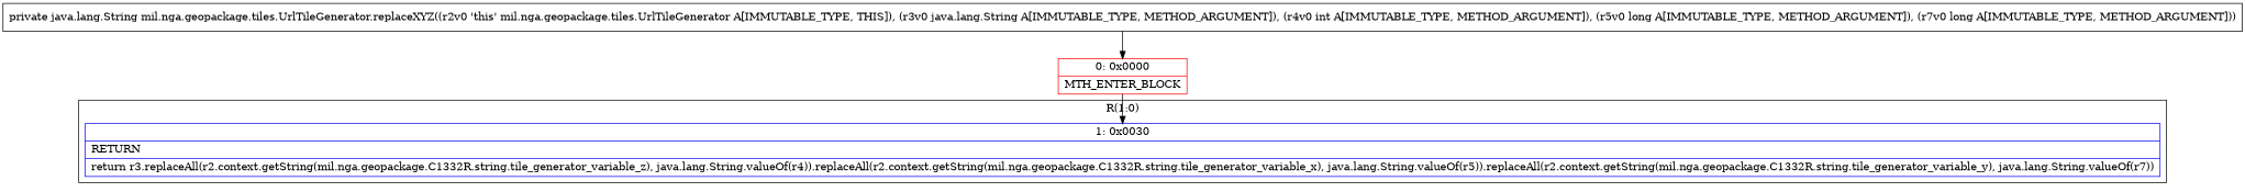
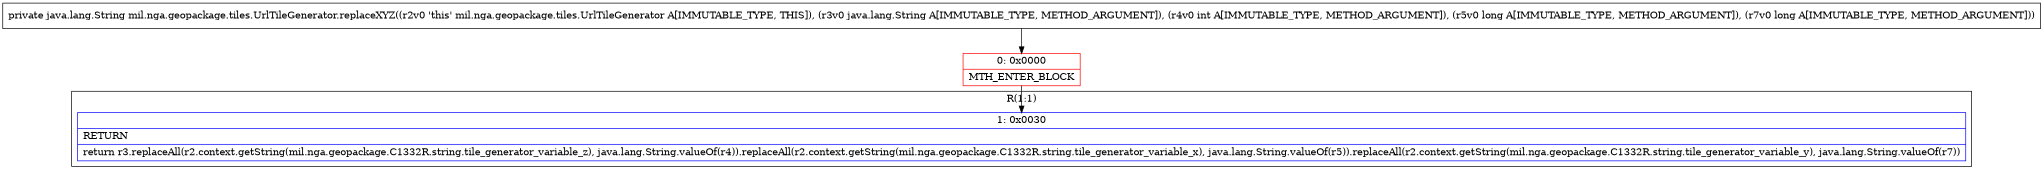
  digraph {
    node [shape=record]
    n1 [color=blue label="{1\:\ 0x0030|RETURN\l|return r3.replaceAll(r2.context.getString(mil.nga.geopackage.C1332R.string.tile_generator_variable_z), java.lang.String.valueOf(r4)).replaceAll(r2.context.getString(mil.nga.geopackage.C1332R.string.tile_generator_variable_x), java.lang.String.valueOf(r5)).replaceAll(r2.context.getString(mil.nga.geopackage.C1332R.string.tile_generator_variable_y), java.lang.String.valueOf(r7))\l}"]
    n2 [color=red label="{0\:\ 0x0000|MTH_ENTER_BLOCK\l}"]
    n3 [label="{private java.lang.String mil.nga.geopackage.tiles.UrlTileGenerator.replaceXYZ((r2v0 'this' mil.nga.geopackage.tiles.UrlTileGenerator A[IMMUTABLE_TYPE, THIS]), (r3v0 java.lang.String A[IMMUTABLE_TYPE, METHOD_ARGUMENT]), (r4v0 int A[IMMUTABLE_TYPE, METHOD_ARGUMENT]), (r5v0 long A[IMMUTABLE_TYPE, METHOD_ARGUMENT]), (r7v0 long A[IMMUTABLE_TYPE, METHOD_ARGUMENT])) }"]
    subgraph cluster_1 {
-     label="R(1:0)"
+     label="R(1:1)"
      n1
    }
    n2 -> n1
    n3 -> n2
  }
